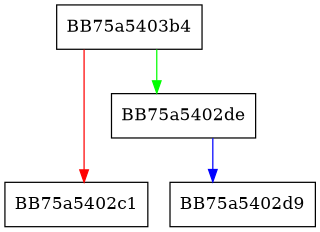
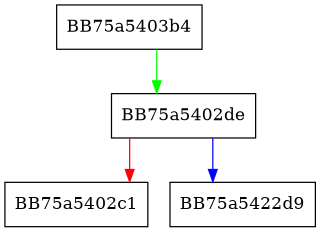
  digraph {
    splines=ortho
    node [shape=box]
    n1 [label=BB75a5403b4]
    BB75a5402de
    BB75a5402c1
-   BB75a5402d9
+   BB75a5402d9 [label=BB75a5422d9]
    n1 -> BB75a5402de [color=green]
-   n1 -> BB75a5402c1 [color=red]
+   BB75a5402de -> BB75a5402c1 [color=red]
    BB75a5402de -> BB75a5402d9 [color=blue]
  }
